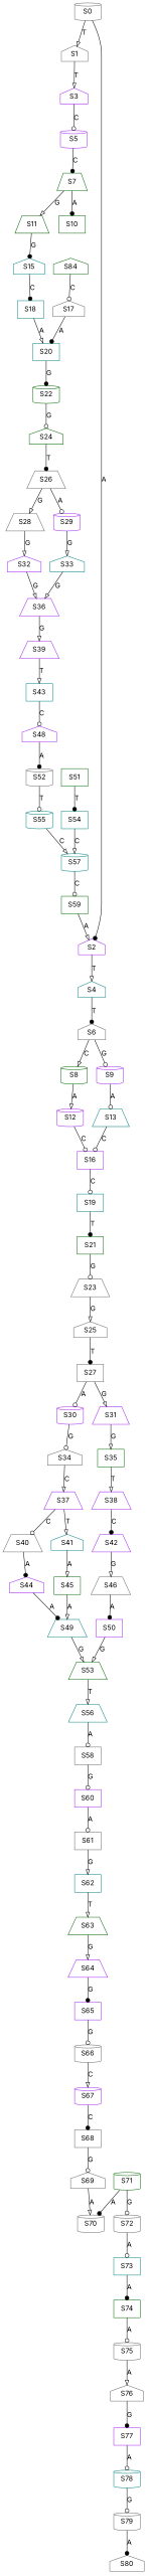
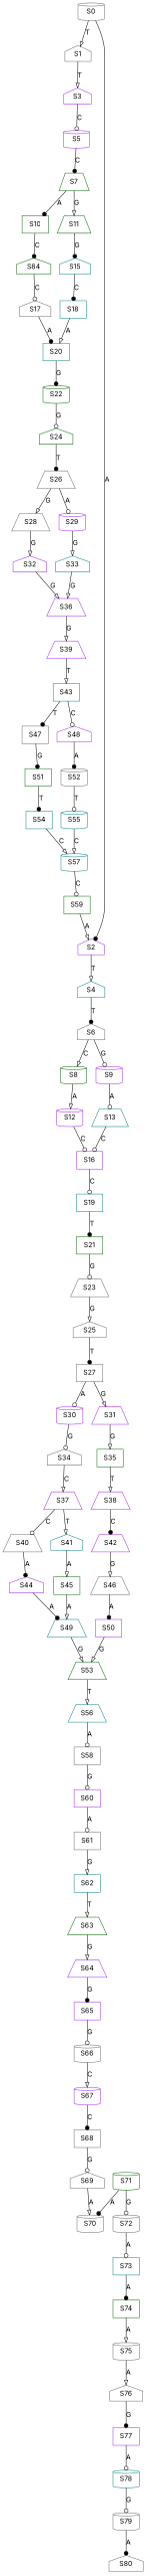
  strict digraph {
    fontname=Inter
    node [color=gray40 fontname=Inter shape=box]
    edge [arrowhead=onormal fontname=Inter]
    S0 [shape=cylinder]
    S1 [shape=house]
    S2 [color=purple shape=house]
    S3 [color=purple shape=house]
    S4 [color=teal shape=house]
    S5 [color=purple shape=cylinder]
    S6 [shape=house]
    S7 [color=darkgreen shape=trapezium]
    S8 [color=darkgreen shape=cylinder]
    S9 [color=purple shape=cylinder]
    S10 [color=darkgreen]
    S11 [color=darkgreen shape=trapezium]
    S12 [color=purple shape=cylinder]
    S13 [color=teal shape=trapezium]
    n15 [color=darkgreen label=S84 shape=house]
    S15 [color=teal shape=house]
    S16 [color=purple]
    S17 [shape=house]
    S18 [color=teal]
    S19 [color=teal]
    S20 [color=teal]
    S21 [color=darkgreen]
    S22 [color=darkgreen shape=cylinder]
    S23 [shape=trapezium]
    S24 [color=darkgreen shape=house]
    S25 [shape=house]
    S26 [shape=trapezium]
    S27
    S28 [shape=trapezium]
    S29 [color=purple shape=cylinder]
    S30 [color=purple shape=cylinder]
    S31 [color=purple shape=trapezium]
    S32 [color=purple shape=house]
    S33 [color=teal shape=house]
    S34 [shape=house]
    S35 [color=darkgreen]
    S36 [color=purple shape=trapezium]
    S37 [color=purple shape=trapezium]
    S38 [color=purple shape=trapezium]
    S39 [color=purple shape=trapezium]
    S40 [shape=trapezium]
    S41 [color=teal shape=house]
    S42 [color=purple shape=trapezium]
    S43 [color=teal]
    S44 [color=purple shape=house]
    S45 [color=darkgreen]
    S46 [shape=trapezium]
+   S47
    S48 [color=purple shape=house]
    S49 [color=teal shape=trapezium]
    S50 [color=purple]
    S51 [color=darkgreen]
    S52 [shape=cylinder]
    S53 [color=darkgreen shape=trapezium]
    S54 [color=teal]
    S55 [color=teal shape=cylinder]
    S56 [color=teal shape=trapezium]
    S57 [color=teal shape=cylinder]
    S58
    S59 [color=darkgreen]
    S60 [color=purple]
    S61
    S62 [color=teal]
    S63 [color=darkgreen shape=trapezium]
    S64 [color=purple shape=trapezium]
    S65 [color=purple]
    S66 [shape=cylinder]
    S67 [color=purple shape=cylinder]
    S68
    S69 [shape=house]
    S70 [shape=cylinder]
    S71 [color=darkgreen shape=cylinder]
    S72 [shape=cylinder]
    S73 [color=teal]
    S74 [color=darkgreen]
    S75 [shape=cylinder]
    S76 [shape=house]
    S77 [color=purple]
    S78 [color=teal shape=cylinder]
    S79 [shape=cylinder]
    S80 [shape=house]
    S0 -> S1 [label=T]
    S0 -> S2 [arrowhead=dot label=A]
    S1 -> S3 [label=T]
    S2 -> S4 [label=T]
    S3 -> S5 [arrowhead=odot label=C]
    S4 -> S6 [arrowhead=dot label=T]
    S5 -> S7 [arrowhead=dot label=C]
    S6 -> S8 [label=C]
    S6 -> S9 [arrowhead=odot label=G]
    S7 -> S10 [arrowhead=dot label=A]
    S7 -> S11 [label=G]
    S8 -> S12 [label=A]
    S9 -> S13 [arrowhead=odot label=A]
+   S10 -> n15 [arrowhead=dot label=C]
    S11 -> S15 [arrowhead=dot label=G]
    S12 -> S16 [arrowhead=odot label=C]
    S13 -> S16 [arrowhead=odot label=C]
    n15 -> S17 [arrowhead=odot label=C]
    S15 -> S18 [arrowhead=dot label=C]
    S16 -> S19 [arrowhead=odot label=C]
    S17 -> S20 [arrowhead=dot label=A]
    S18 -> S20 [label=A]
    S19 -> S21 [arrowhead=dot label=T]
    S20 -> S22 [arrowhead=dot label=G]
    S21 -> S23 [arrowhead=odot label=G]
    S22 -> S24 [arrowhead=odot label=G]
    S23 -> S25 [label=G]
    S24 -> S26 [arrowhead=dot label=T]
    S25 -> S27 [arrowhead=dot label=T]
    S26 -> S28 [label=G]
    S26 -> S29 [arrowhead=odot label=A]
    S27 -> S30 [arrowhead=odot label=A]
    S27 -> S31 [label=G]
    S28 -> S32 [label=G]
    S29 -> S33 [label=G]
    S30 -> S34 [arrowhead=odot label=G]
    S31 -> S35 [label=G]
    S32 -> S36 [label=G]
    S33 -> S36 [label=G]
    S34 -> S37 [label=C]
    S35 -> S38 [label=T]
    S36 -> S39 [label=G]
    S37 -> S40 [arrowhead=odot label=C]
    S37 -> S41 [label=T]
    S38 -> S42 [arrowhead=dot label=C]
    S39 -> S43 [label=T]
    S40 -> S44 [arrowhead=dot label=A]
    S41 -> S45 [label=A]
    S42 -> S46 [label=G]
+   S43 -> S47 [arrowhead=dot label=T]
    S43 -> S48 [arrowhead=odot label=C]
    S44 -> S49 [arrowhead=dot label=A]
    S45 -> S49 [label=A]
    S46 -> S50 [arrowhead=dot label=A]
+   S47 -> S51 [arrowhead=dot label=G]
    S48 -> S52 [arrowhead=dot label=A]
    S49 -> S53 [label=G]
    S50 -> S53 [label=G]
    S51 -> S54 [arrowhead=dot label=T]
    S52 -> S55 [arrowhead=odot label=T]
    S53 -> S56 [label=T]
    S54 -> S57 [label=C]
    S55 -> S57 [label=C]
    S56 -> S58 [arrowhead=odot label=A]
    S57 -> S59 [arrowhead=odot label=C]
    S58 -> S60 [arrowhead=odot label=G]
    S59 -> S2 [label=A]
    S60 -> S61 [arrowhead=odot label=A]
    S61 -> S62 [label=G]
    S62 -> S63 [label=T]
    S63 -> S64 [label=G]
    S64 -> S65 [arrowhead=dot label=G]
    S65 -> S66 [arrowhead=odot label=G]
    S66 -> S67 [label=C]
    S67 -> S68 [arrowhead=dot label=C]
    S68 -> S69 [arrowhead=odot label=G]
    S69 -> S70 [label=A]
    S71 -> S70 [arrowhead=dot label=A]
    S71 -> S72 [arrowhead=odot label=G]
    S72 -> S73 [arrowhead=odot label=A]
    S73 -> S74 [arrowhead=dot label=A]
-   S74 -> S75 [arrowhead=odot label=A]
+   S74 -> S75 [label=A]
    S75 -> S76 [label=A]
    S76 -> S77 [arrowhead=dot label=G]
    S77 -> S78 [arrowhead=odot label=A]
    S78 -> S79 [arrowhead=odot label=G]
    S79 -> S80 [arrowhead=dot label=A]
  }
